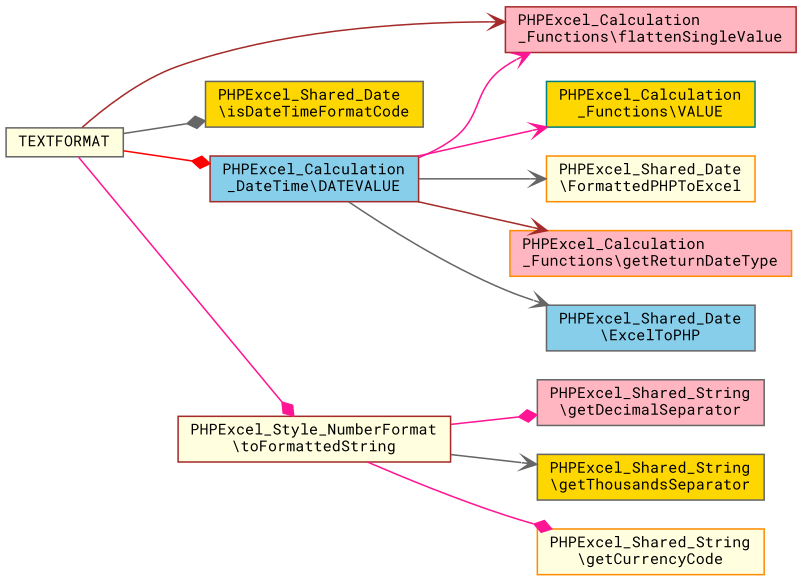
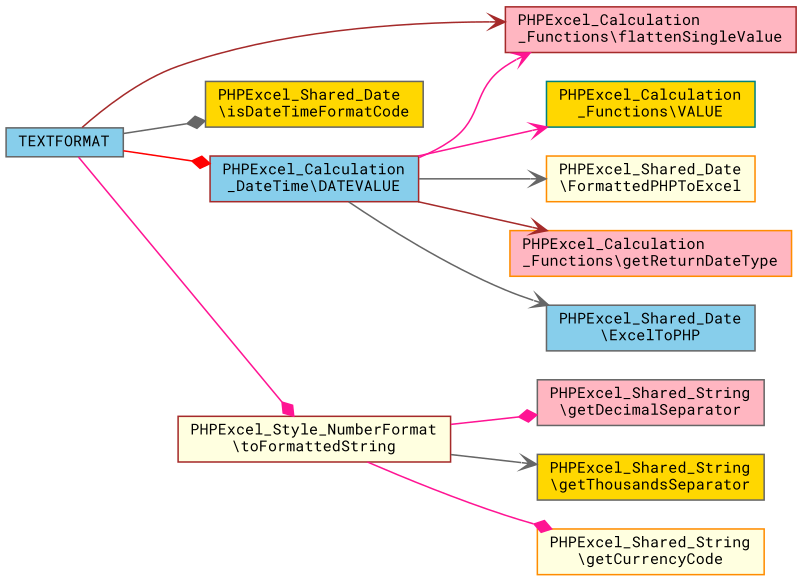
  digraph {
    rankdir=LR
    fontname="Roboto Mono"
    node [color=gray40 fillcolor=lightyellow fontname="Roboto Mono" fontsize=10 shape=record style=filled]
    edge [color=deeppink fontname="Roboto Mono" fontsize=10 labelfontname=Helvetica labelfontsize=10 style=solid arrowhead=vee]
-   n1 [fontcolor=black height=0.2 label=TEXTFORMAT width=0.4]
+   n1 [fillcolor=skyblue fontcolor=black height=0.2 label=TEXTFORMAT width=0.4]
    n2 [color=brown fillcolor=lightpink height=0.2 label="PHPExcel_Calculation\l_Functions\\flattenSingleValue" width=0.4]
    n3 [fillcolor=gold height=0.2 label="PHPExcel_Shared_Date\l\\isDateTimeFormatCode" width=0.4]
    n4 [color=brown fillcolor=skyblue height=0.2 label="PHPExcel_Calculation\l_DateTime\\DATEVALUE" width=0.4]
    n5 [color=brown height=0.2 label="PHPExcel_Style_NumberFormat\l\\toFormattedString" width=0.4]
    n6 [color=teal fillcolor=gold height=0.2 label="PHPExcel_Calculation\l_Functions\\VALUE" width=0.4]
    n7 [color=darkorange height=0.2 label="PHPExcel_Shared_Date\l\\FormattedPHPToExcel" width=0.4]
    n8 [color=darkorange fillcolor=lightpink height=0.2 label="PHPExcel_Calculation\l_Functions\\getReturnDateType" width=0.4]
    n9 [fillcolor=skyblue height=0.2 label="PHPExcel_Shared_Date\l\\ExcelToPHP" width=0.4]
    n10 [fillcolor=lightpink height=0.2 label="PHPExcel_Shared_String\l\\getDecimalSeparator" width=0.4]
    n11 [fillcolor=gold height=0.2 label="PHPExcel_Shared_String\l\\getThousandsSeparator" width=0.4]
    n12 [color=darkorange height=0.2 label="PHPExcel_Shared_String\l\\getCurrencyCode" width=0.4]
    n1 -> n2 [color=brown]
    n1 -> n3 [color=gray40 arrowhead=diamond]
    n1 -> n4 [color=red arrowhead=diamond]
    n1 -> n5 [arrowhead=diamond]
    n4 -> n2
    n4 -> n6
    n4 -> n7 [color=gray40]
    n4 -> n8 [color=brown]
    n4 -> n9 [color=gray40]
    n5 -> n10 [arrowhead=diamond]
    n5 -> n11 [color=gray40]
    n5 -> n12 [arrowhead=diamond]
  }
